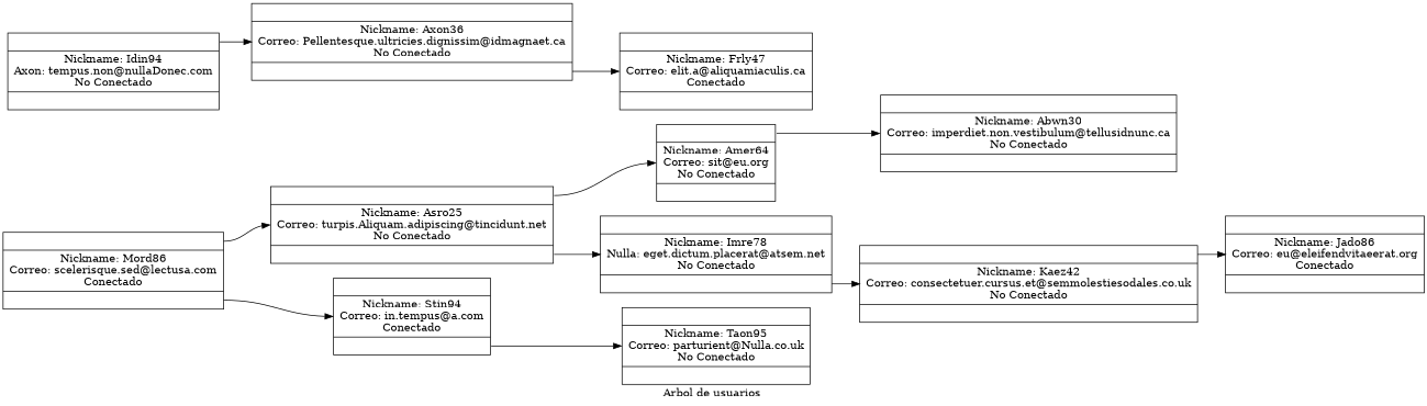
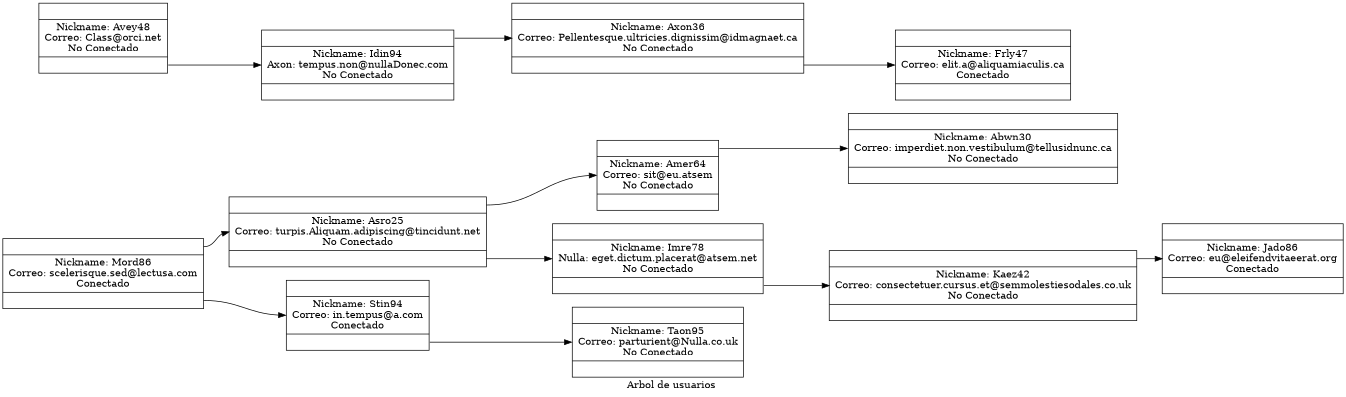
  digraph {
    label="Arbol de usuarios "
    rankdir=LR
    node [shape=record]
    edge [headport=f1 tailport=f2]
    n1 [label="<f0> | <f1> Nickname: Mord86\nCorreo: scelerisque.sed@lectusa.com\nConectado|<f2> "]
    n2 [label="<f0> | <f1> Nickname: Asro25\nCorreo: turpis.Aliquam.adipiscing@tincidunt.net\nNo Conectado|<f2> "]
    n3 [label="<f0> | <f1> Nickname: Stin94\nCorreo: in.tempus@a.com\nConectado|<f2> "]
-   n4 [label="<f0> | <f1> Nickname: Amer64\nCorreo: sit@eu.org\nNo Conectado|<f2> "]
+   n4 [label="<f0> | <f1> Nickname: Amer64\nCorreo: sit@eu.atsem\nNo Conectado|<f2> "]
    n5 [label="<f0> | <f1> Nickname: Imre78\nNulla: eget.dictum.placerat@atsem.net\nNo Conectado|<f2> "]
    n6 [label="<f0> | <f1> Nickname: Taon95\nCorreo: parturient@Nulla.co.uk\nNo Conectado|<f2> "]
    n7 [label="<f0> | <f1> Nickname: Abwn30\nCorreo: imperdiet.non.vestibulum@tellusidnunc.ca\nNo Conectado|<f2> "]
    n8 [label="<f0> | <f1> Nickname: Kaez42\nCorreo: consectetuer.cursus.et@semmolestiesodales.co.uk\nNo Conectado|<f2> "]
+   n9 [label="<f0> | <f1> Nickname: Avey48\nCorreo: Class@orci.net\nNo Conectado|<f2> "]
    n10 [label="<f0> | <f1> Nickname: Idin94\nAxon: tempus.non@nullaDonec.com\nNo Conectado|<f2> "]
    n11 [label="<f0> | <f1> Nickname: Jado86\nCorreo: eu@eleifendvitaeerat.org\nConectado|<f2> "]
    n12 [label="<f0> | <f1> Nickname: Axon36\nCorreo: Pellentesque.ultricies.dignissim@idmagnaet.ca\nNo Conectado|<f2> "]
    n13 [label="<f0> | <f1> Nickname: Frly47\nCorreo: elit.a@aliquamiaculis.ca\nConectado|<f2> "]
    n1 -> n2 [tailport=f0]
    n1 -> n3
    n2 -> n4 [tailport=f0]
    n2 -> n5
    n3 -> n6
    n4 -> n7 [tailport=f0]
    n5 -> n8
    n8 -> n11 [tailport=f0]
+   n9 -> n10
    n10 -> n12 [tailport=f0]
    n12 -> n13
  }
